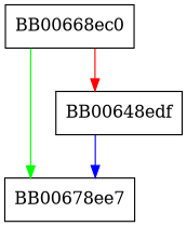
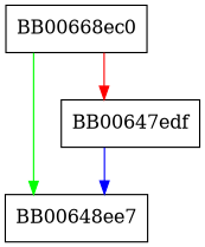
  digraph {
    fontname="DejaVu Serif"
    splines=ortho
    node [fontname="DejaVu Serif" shape=box]
    edge [fontname="DejaVu Serif"]
    n1 [label=BB00668ec0]
-   BB00648ee7 [label=BB00678ee7]
-   BB00648edf
+   BB00648ee7
+   BB00648edf [label=BB00647edf]
    n1 -> BB00648ee7 [color=green]
    n1 -> BB00648edf [color=red]
    BB00648edf -> BB00648ee7 [color=blue]
  }
